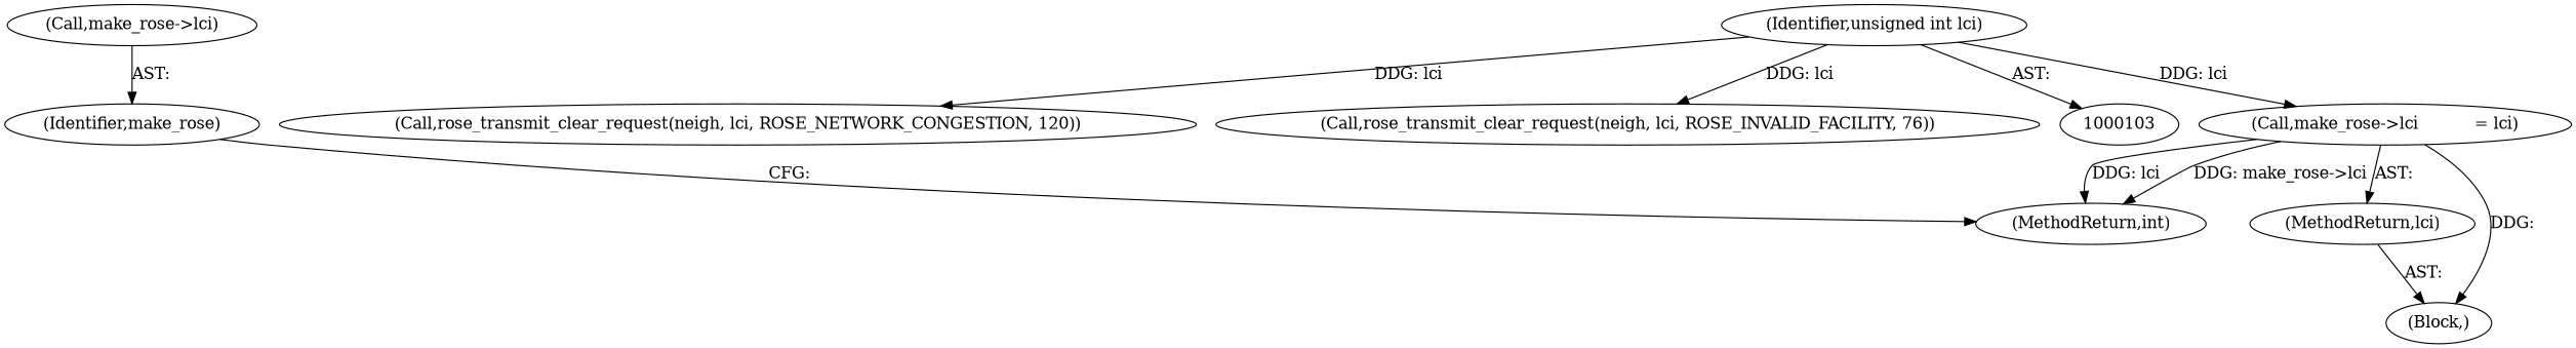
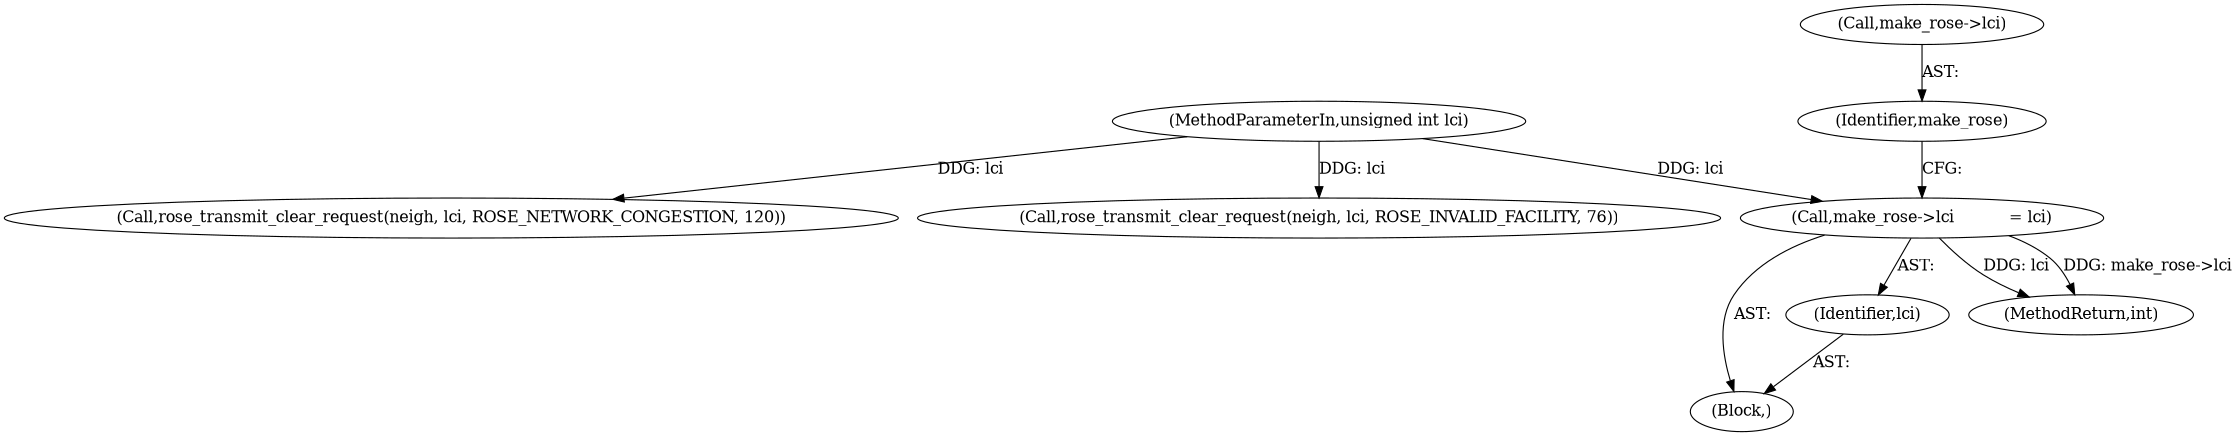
  digraph {
    n1 [label="(Call,make_rose->lci           = lci)"]
    n2 [label="(Block,)"]
-   n3 [label="(MethodReturn,lci)"]
+   n3 [label="(Identifier,lci)"]
    n4 [label="(MethodReturn,int)"]
-   n5 [label="(Identifier,unsigned int lci)"]
+   n5 [label="(MethodParameterIn,unsigned int lci)"]
    n6 [label="(Call,rose_transmit_clear_request(neigh, lci, ROSE_NETWORK_CONGESTION, 120))"]
    n7 [label="(Call,rose_transmit_clear_request(neigh, lci, ROSE_INVALID_FACILITY, 76))"]
-   1000103
    n9 [label="(Call,make_rose->lci)"]
    n10 [label="(Identifier,make_rose)"]
-   n1 -> n2 [label="DDG: "]
+   n1 -> n2 [label="AST: "]
    n1 -> n3 [label="AST: "]
    n1 -> n4 [label="DDG: lci"]
    n1 -> n4 [label="DDG: make_rose->lci"]
    n3 -> n2 [label="AST: "]
    n5 -> n1 [label="DDG: lci"]
    n5 -> n6 [label="DDG: lci"]
    n5 -> n7 [label="DDG: lci"]
-   n5 -> 1000103 [label="AST: "]
    n9 -> n10 [label="AST: "]
-   n10 -> n4 [label="CFG: "]
+   n10 -> n1 [label="CFG: "]
  }
